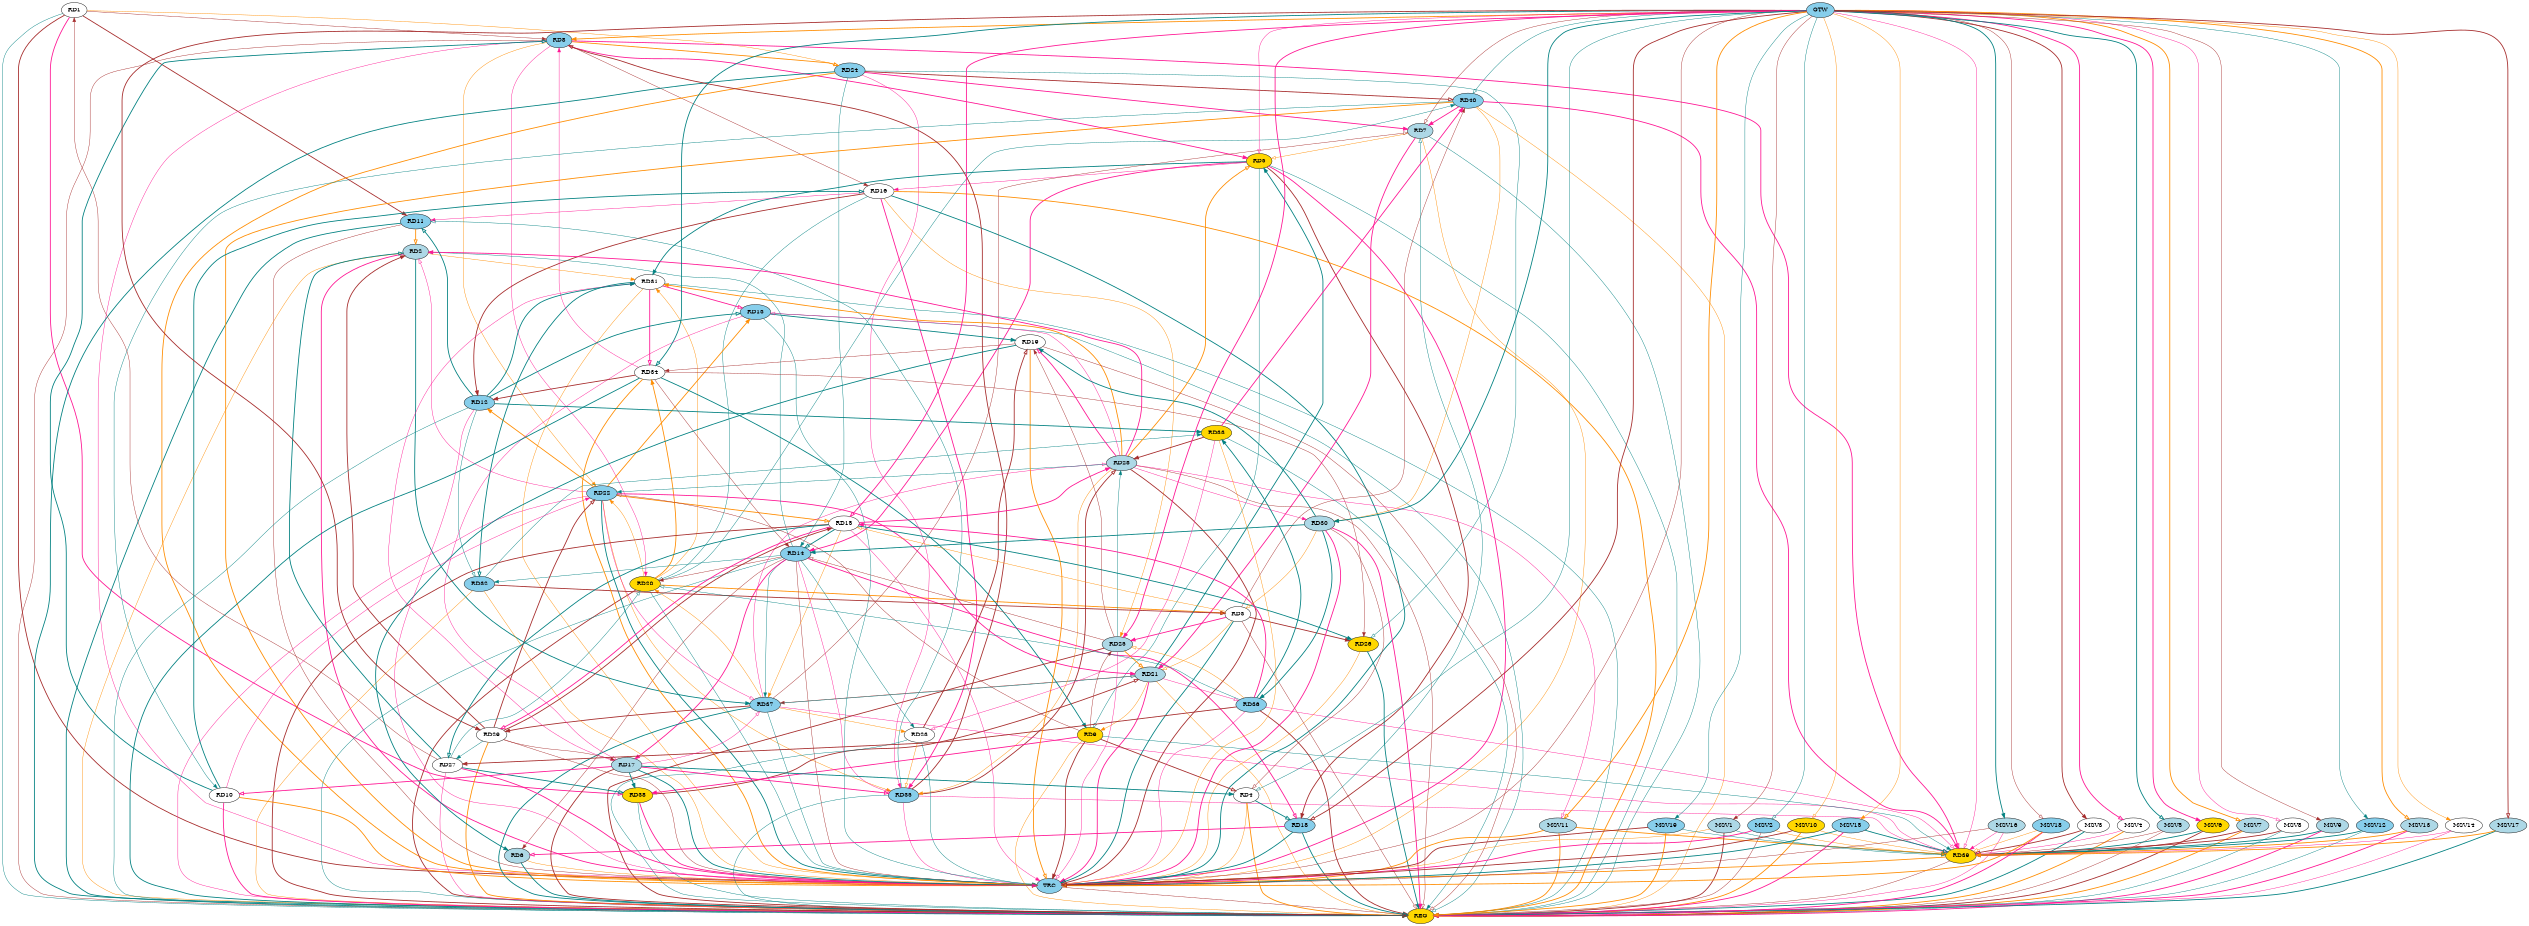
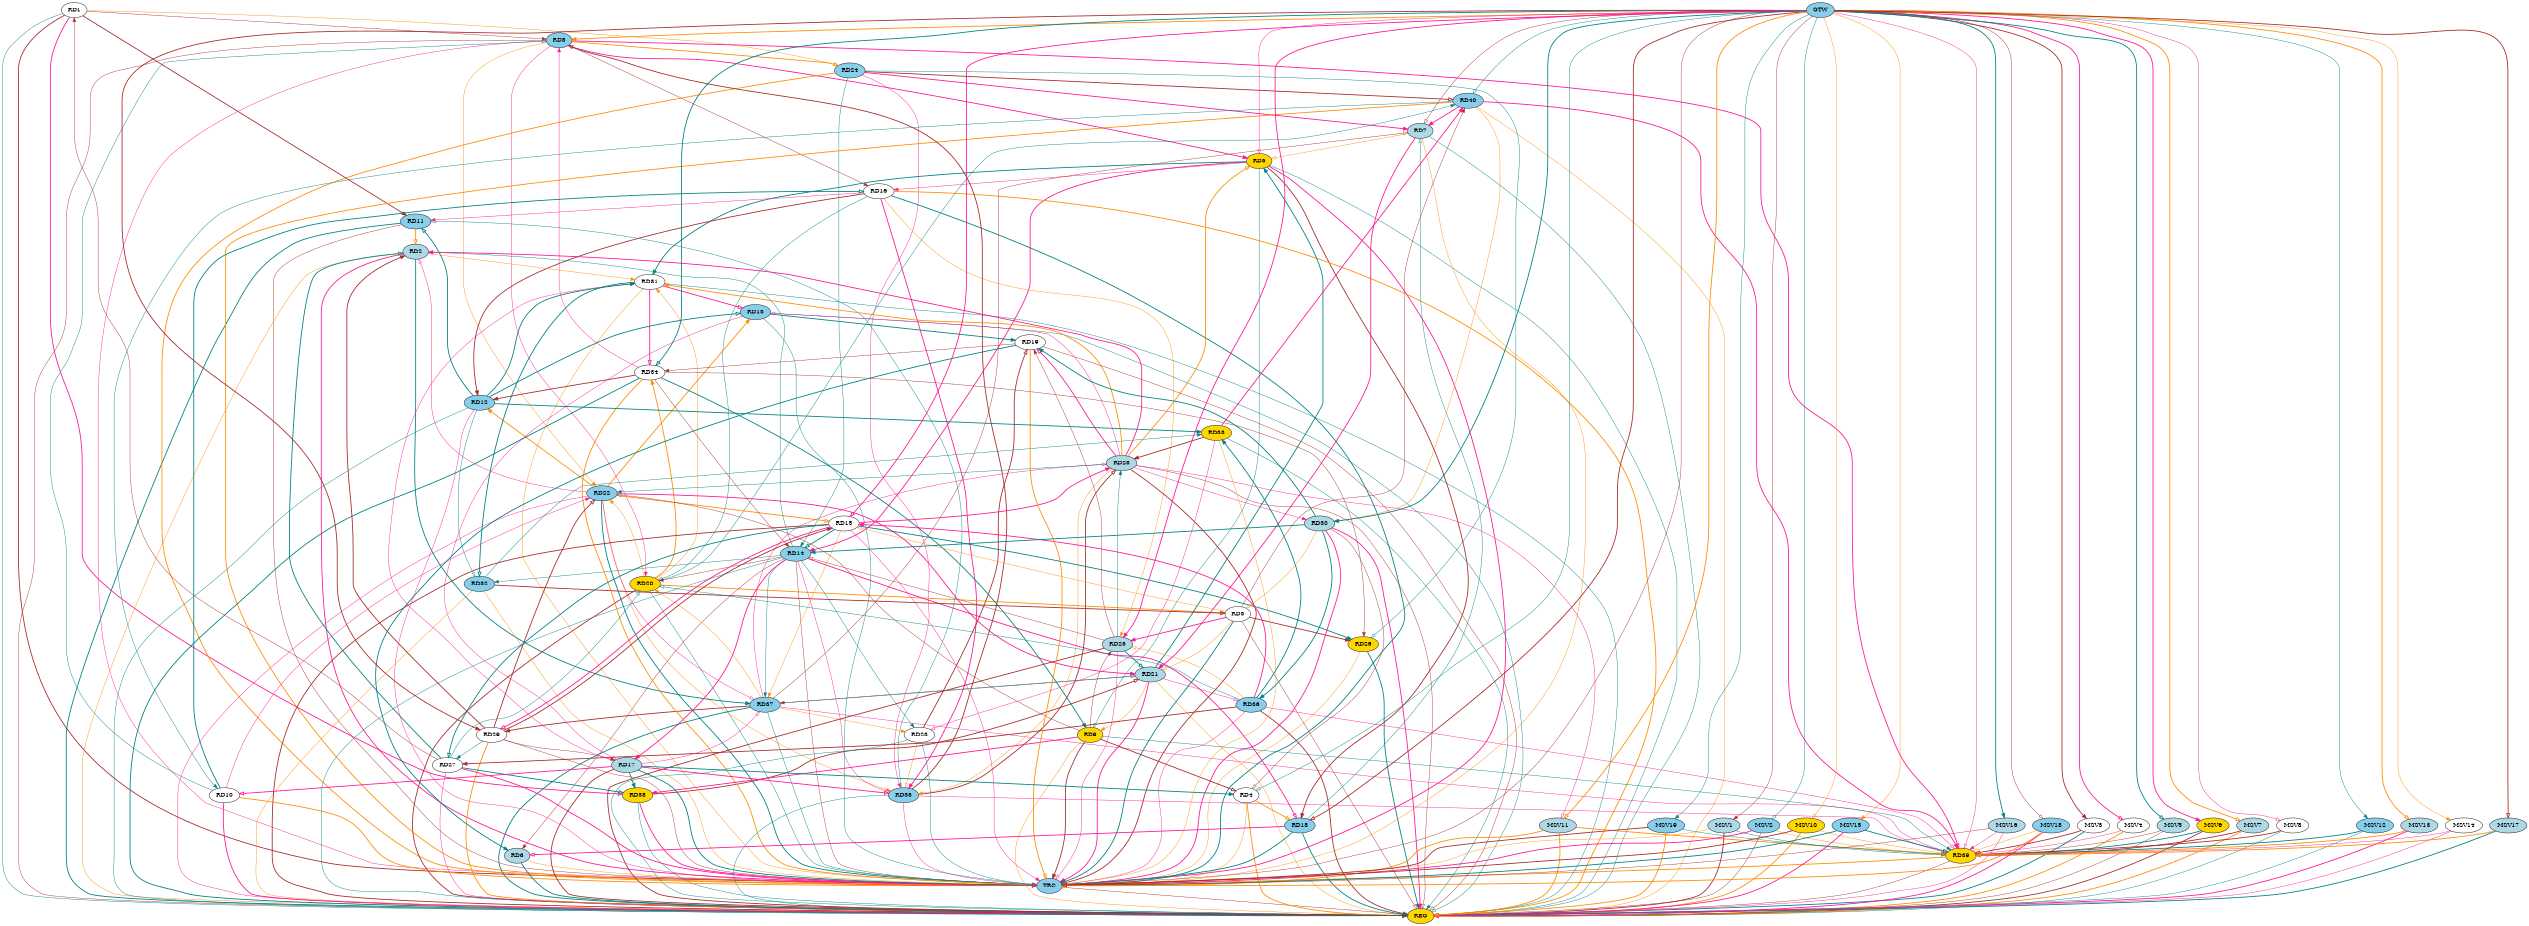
  strict digraph {
    node [fillcolor=skyblue style=filled]
    edge [arrowhead=normal color=teal style=bold]
    n1 [fillcolor=white label=RD1]
    n2 [label=RD8]
    n3 [label=RD11]
    n4 [label=RD24]
    n5 [fillcolor=gold label=RD38]
    n6 [fillcolor=gold label=REG]
    n7 [label=TRC]
    n8 [fillcolor=gold label=RD5]
    n9 [fillcolor=white label=RD16]
    n10 [fillcolor=gold label=RD20]
    n11 [label=RD22]
    n12 [fillcolor=gold label=RD39]
    n13 [fillcolor=lightblue label=RD2]
    n14 [fillcolor=gold label=RD26]
    n15 [label=RD40]
    n16 [label=RD14]
    n17 [fillcolor=lightblue label=RD7]
    n18 [label=RD35]
    n19 [fillcolor=lightblue label=RD21]
    n20 [fillcolor=white label=RD31]
    n21 [label=RD37]
    n22 [label=RD13]
    n23 [label=RD32]
    n24 [fillcolor=white label=RD34]
    n25 [fillcolor=white label=RD23]
    n26 [fillcolor=lightblue label=RD28]
    n27 [fillcolor=white label=RD29]
    n28 [fillcolor=white label=RD3]
    n29 [fillcolor=white label=RD15]
    n30 [fillcolor=lightblue label=RD25]
    n31 [fillcolor=white label=RD27]
    n32 [fillcolor=gold label=RD9]
    n33 [label=RD36]
    n34 [fillcolor=white label=RD19]
    n35 [fillcolor=white label=RD10]
    n36 [fillcolor=lightblue label=RD30]
    n37 [fillcolor=white label=RD4]
    n38 [label=RD18]
    n39 [fillcolor=lightblue label=RD6]
    n40 [fillcolor=lightblue label=RD17]
    n41 [label=RD12]
    n42 [fillcolor=gold label=RD33]
    n43 [fillcolor=lightblue label=MSV11]
    n44 [label=GTW]
    n45 [fillcolor=lightblue label=MSV1]
    n46 [label=MSV2]
    n47 [fillcolor=white label=MSV3]
    n48 [fillcolor=white label=MSV4]
    n49 [fillcolor=lightblue label=MSV5]
    n50 [fillcolor=gold label=MSV6]
    n51 [fillcolor=lightblue label=MSV7]
    n52 [fillcolor=white label=MSV8]
-   n53 [fillcolor=lightblue label=MSV9]
    n54 [fillcolor=gold label=MSV10]
    n55 [label=MSV12]
    n56 [fillcolor=lightblue label=MSV13]
    n57 [fillcolor=white label=MSV14]
    n58 [label=MSV15]
    n59 [fillcolor=lightblue label=MSV16]
    n60 [fillcolor=lightblue label=MSV17]
    n61 [label=MSV18]
    n62 [label=MSV19]
    n1 -> n2 [color=brown style=solid]
    n1 -> n3 [color=brown]
    n1 -> n4 [arrowhead=onormal color=darkorange style=solid]
    n1 -> n5 [arrowhead=onormal color=deeppink]
    n1 -> n6 [arrowhead=onormal style=solid]
    n1 -> n7 [color=brown]
    n2 -> n4 [arrowhead=onormal color=darkorange]
    n2 -> n6 [color=brown style=solid]
    n2 -> n7 [color=deeppink style=solid]
    n2 -> n8 [color=deeppink]
    n2 -> n9 [color=brown style=solid]
    n2 -> n10 [color=deeppink style=solid]
    n2 -> n11 [color=darkorange style=solid]
    n2 -> n12 [arrowhead=onormal color=deeppink]
    n3 -> n6
    n3 -> n7 [color=brown style=solid]
    n3 -> n13 [arrowhead=onormal color=darkorange]
-   n4 -> n6 [arrowhead=onormal]
    n4 -> n7 [color=darkorange]
    n4 -> n14 [arrowhead=onormal style=solid]
    n4 -> n15 [arrowhead=onormal color=brown]
    n4 -> n16 [style=solid]
    n4 -> n17 [color=deeppink]
    n4 -> n18 [color=deeppink style=solid]
    n5 -> n6 [arrowhead=onormal style=solid]
    n5 -> n7 [color=deeppink]
    n5 -> n19 [arrowhead=onormal color=brown]
    n7 -> n6 [color=brown style=solid]
    n8 -> n6 [style=solid]
    n8 -> n7 [arrowhead=onormal color=deeppink]
    n8 -> n9 [color=deeppink style=solid]
    n8 -> n16 [color=deeppink]
    n8 -> n20
    n8 -> n32 [arrowhead=onormal style=solid]
    n8 -> n38 [color=brown]
    n9 -> n3 [color=deeppink style=solid]
    n9 -> n6 [arrowhead=onormal color=darkorange]
    n9 -> n7
    n9 -> n10 [arrowhead=onormal style=solid]
    n9 -> n18 [color=deeppink]
    n9 -> n30 [color=darkorange style=solid]
    n9 -> n41 [color=brown]
    n10 -> n6 [arrowhead=onormal color=brown]
    n10 -> n7 [arrowhead=onormal style=solid]
    n10 -> n11 [color=darkorange style=solid]
    n10 -> n15 [style=solid]
    n10 -> n20 [color=darkorange style=solid]
    n10 -> n24 [color=darkorange]
    n10 -> n28 [color=darkorange]
    n11 -> n6 [color=deeppink style=solid]
    n11 -> n7
    n11 -> n13 [arrowhead=onormal color=deeppink style=solid]
    n11 -> n18 [color=darkorange style=solid]
    n11 -> n19 [color=deeppink]
    n11 -> n21 [arrowhead=onormal color=deeppink style=solid]
    n11 -> n22 [color=darkorange]
    n11 -> n29 [arrowhead=onormal color=darkorange]
    n11 -> n41 [color=darkorange]
    n12 -> n6 [color=brown style=solid]
    n12 -> n7 [arrowhead=onormal color=darkorange]
    n13 -> n6 [color=darkorange style=solid]
    n13 -> n7 [color=deeppink]
    n13 -> n20 [color=darkorange style=solid]
    n13 -> n21
    n14 -> n6
    n14 -> n7 [arrowhead=onormal color=darkorange style=solid]
    n15 -> n6 [color=darkorange style=solid]
    n15 -> n7 [color=darkorange]
    n15 -> n12 [color=deeppink]
    n15 -> n17 [color=deeppink]
    n15 -> n35 [style=solid]
    n15 -> n36 [color=darkorange style=solid]
    n16 -> n6 [style=solid]
    n16 -> n7 [color=brown style=solid]
    n16 -> n10 [color=brown style=solid]
    n16 -> n13 [arrowhead=onormal style=solid]
    n16 -> n18 [arrowhead=onormal color=deeppink style=solid]
    n16 -> n21 [style=solid]
    n16 -> n23 [style=solid]
    n16 -> n25 [style=solid]
    n16 -> n38 [arrowhead=onormal color=deeppink]
    n16 -> n39 [color=brown style=solid]
    n16 -> n40 [color=deeppink]
    n17 -> n6 [style=solid]
    n17 -> n7 [arrowhead=onormal color=darkorange style=solid]
    n17 -> n8 [arrowhead=onormal color=darkorange style=solid]
    n17 -> n19 [color=deeppink]
    n18 -> n2 [arrowhead=onormal color=brown]
    n18 -> n3 [arrowhead=onormal style=solid]
    n18 -> n6 [style=solid]
    n18 -> n7 [arrowhead=onormal color=deeppink style=solid]
    n18 -> n12 [arrowhead=onormal color=deeppink style=solid]
    n18 -> n26 [arrowhead=onormal color=brown]
    n19 -> n6 [arrowhead=onormal color=darkorange style=solid]
    n19 -> n7 [color=deeppink]
    n19 -> n8
    n19 -> n21 [color=brown style=solid]
    n19 -> n32 [color=darkorange style=solid]
    n19 -> n33 [arrowhead=onormal color=deeppink style=solid]
    n20 -> n6 [arrowhead=onormal style=solid]
    n20 -> n7 [color=darkorange style=solid]
    n20 -> n22 [arrowhead=onormal color=deeppink]
    n20 -> n23 [arrowhead=onormal]
    n20 -> n24 [arrowhead=onormal color=deeppink]
    n21 -> n6 [arrowhead=onormal]
    n21 -> n7 [arrowhead=onormal style=solid]
    n21 -> n10 [color=darkorange style=solid]
    n21 -> n12 [arrowhead=onormal color=deeppink style=solid]
    n21 -> n17 [arrowhead=onormal color=brown style=solid]
    n21 -> n19 [arrowhead=onormal style=solid]
    n21 -> n25 [color=darkorange style=solid]
    n21 -> n26 [arrowhead=onormal color=deeppink style=solid]
    n21 -> n27 [color=brown]
    n22 -> n6 [arrowhead=onormal style=solid]
    n22 -> n7 [style=solid]
    n22 -> n34
    n22 -> n40 [arrowhead=onormal color=deeppink style=solid]
    n23 -> n6 [color=darkorange style=solid]
    n23 -> n7 [arrowhead=onormal color=darkorange style=solid]
    n23 -> n28 [arrowhead=onormal color=brown]
    n23 -> n42 [style=solid]
    n24 -> n2 [color=deeppink style=solid]
    n24 -> n6 [arrowhead=onormal]
    n24 -> n7 [color=darkorange]
    n24 -> n14 [color=brown style=solid]
    n24 -> n16 [color=brown style=solid]
    n24 -> n32
    n24 -> n41 [color=brown]
    n25 -> n6 [arrowhead=onormal style=solid]
    n25 -> n7 [arrowhead=onormal style=solid]
    n25 -> n18 [arrowhead=onormal color=darkorange style=solid]
    n25 -> n34 [arrowhead=onormal color=brown]
    n26 -> n6 [arrowhead=onormal color=brown style=solid]
    n26 -> n7 [arrowhead=onormal color=brown]
    n26 -> n8 [arrowhead=onormal color=darkorange]
    n26 -> n11 [style=solid]
    n26 -> n13 [color=deeppink]
    n26 -> n18 [color=darkorange style=solid]
    n26 -> n20 [color=darkorange]
    n26 -> n22 [arrowhead=onormal color=deeppink style=solid]
    n26 -> n34 [arrowhead=onormal color=deeppink]
    n26 -> n36 [color=deeppink style=solid]
    n26 -> n43 [arrowhead=onormal color=deeppink style=solid]
    n27 -> n6 [arrowhead=onormal color=darkorange]
    n27 -> n7 [color=brown style=solid]
    n27 -> n11 [arrowhead=onormal color=brown]
    n27 -> n13 [color=brown]
    n27 -> n29 [color=brown]
    n27 -> n31 [style=solid]
    n27 -> n40 [color=brown style=solid]
    n28 -> n6 [arrowhead=onormal color=brown style=solid]
    n28 -> n7 [arrowhead=onormal]
    n28 -> n14 [color=brown]
    n28 -> n15 [color=brown style=solid]
    n28 -> n19 [arrowhead=onormal color=darkorange style=solid]
    n28 -> n29 [arrowhead=onormal color=darkorange style=solid]
    n28 -> n30 [color=deeppink]
    n29 -> n6 [arrowhead=onormal color=brown]
    n29 -> n7 [color=deeppink style=solid]
    n29 -> n14
    n29 -> n16 [arrowhead=onormal]
    n29 -> n21 [color=darkorange style=solid]
    n29 -> n26 [color=deeppink]
    n29 -> n27 [arrowhead=onormal color=deeppink]
    n29 -> n31 [arrowhead=onormal]
    n30 -> n6 [arrowhead=onormal color=brown]
    n30 -> n7 [arrowhead=onormal color=deeppink style=solid]
    n30 -> n16 [arrowhead=onormal color=brown style=solid]
-   n30 -> n19 [arrowhead=onormal color=darkorange]
+   n30 -> n19 [arrowhead=onormal]
    n30 -> n26 [style=solid]
    n30 -> n34 [color=brown style=solid]
    n31 -> n1 [color=brown style=solid]
    n31 -> n5 [arrowhead=onormal]
    n31 -> n6 [color=deeppink style=solid]
    n31 -> n7 [color=deeppink]
    n31 -> n10 [arrowhead=onormal style=solid]
    n31 -> n13 [arrowhead=onormal]
    n32 -> n5 [color=deeppink]
    n32 -> n6 [arrowhead=onormal color=darkorange style=solid]
    n32 -> n7 [color=brown]
    n32 -> n11 [arrowhead=onormal color=brown style=solid]
    n32 -> n12 [style=solid]
    n32 -> n30 [color=brown style=solid]
    n32 -> n37 [arrowhead=onormal color=brown]
    n33 -> n6 [arrowhead=onormal color=brown]
    n33 -> n7 [color=deeppink style=solid]
    n33 -> n10 [arrowhead=onormal style=solid]
    n33 -> n12 [arrowhead=onormal color=deeppink style=solid]
    n33 -> n29 [color=deeppink]
    n33 -> n30 [arrowhead=onormal color=darkorange style=solid]
    n33 -> n31 [color=brown]
    n33 -> n42
    n34 -> n6 [arrowhead=onormal color=brown style=solid]
    n34 -> n7 [arrowhead=onormal color=darkorange]
    n34 -> n24 [color=brown style=solid]
    n34 -> n39
-   n35 -> n2 [arrowhead=onormal]
+   n35 -> n2 [arrowhead=onormal style=solid]
    n35 -> n6 [color=deeppink]
    n35 -> n7 [arrowhead=onormal color=darkorange]
    n35 -> n9 [arrowhead=onormal]
    n35 -> n11 [color=deeppink style=solid]
    n36 -> n6 [color=deeppink]
    n36 -> n7 [arrowhead=onormal color=deeppink]
    n36 -> n16
    n36 -> n28 [arrowhead=onormal color=darkorange style=solid]
    n36 -> n33
    n36 -> n34
    n36 -> n37 [arrowhead=onormal color=brown style=solid]
    n37 -> n6 [arrowhead=onormal color=darkorange]
    n37 -> n7 [arrowhead=onormal color=darkorange style=solid]
-   n37 -> n38 [arrowhead=onormal]
+   n37 -> n38 [arrowhead=onormal color=darkorange]
    n38 -> n6 [arrowhead=onormal]
    n38 -> n7 [arrowhead=onormal]
    n38 -> n17 [arrowhead=onormal style=solid]
    n38 -> n39 [arrowhead=onormal color=deeppink]
    n39 -> n6 [arrowhead=onormal]
    n39 -> n7 [color=darkorange style=solid]
    n40 -> n5
    n40 -> n6 [color=brown]
    n40 -> n7 [arrowhead=onormal]
    n40 -> n18 [arrowhead=onormal color=deeppink]
    n40 -> n20 [color=deeppink style=solid]
    n40 -> n21 [arrowhead=onormal color=deeppink style=solid]
    n40 -> n35 [arrowhead=onormal color=deeppink]
    n40 -> n37
    n41 -> n3 [arrowhead=onormal]
    n41 -> n6 [arrowhead=onormal style=solid]
    n41 -> n7 [color=deeppink style=solid]
    n41 -> n20
    n41 -> n22 [arrowhead=onormal]
    n41 -> n23 [arrowhead=onormal style=solid]
    n41 -> n42
    n42 -> n6 [style=solid]
    n42 -> n7 [arrowhead=onormal color=darkorange style=solid]
    n42 -> n15 [color=deeppink]
    n42 -> n25 [arrowhead=onormal color=deeppink style=solid]
    n42 -> n26 [color=brown]
    n43 -> n6 [color=darkorange]
    n43 -> n7 [color=darkorange]
    n43 -> n12 [color=darkorange]
    n44 -> n2 [color=darkorange]
    n44 -> n7 [color=brown style=solid]
    n44 -> n8 [arrowhead=onormal color=deeppink style=solid]
    n44 -> n12 [arrowhead=onormal color=deeppink style=solid]
    n44 -> n15 [arrowhead=onormal style=solid]
    n44 -> n17 [arrowhead=onormal color=brown style=solid]
    n44 -> n24 [arrowhead=onormal]
    n44 -> n27 [color=brown]
    n44 -> n29 [arrowhead=onormal color=deeppink]
    n44 -> n30 [color=deeppink]
    n44 -> n36
    n44 -> n37 [arrowhead=onormal style=solid]
    n44 -> n38 [arrowhead=onormal color=brown]
    n44 -> n43 [arrowhead=onormal color=darkorange]
    n44 -> n45 [color=brown style=solid]
    n44 -> n46 [arrowhead=onormal style=solid]
    n44 -> n47 [color=brown]
    n44 -> n48 [arrowhead=onormal color=deeppink]
    n44 -> n49 [arrowhead=onormal]
    n44 -> n50 [color=deeppink]
    n44 -> n51 [arrowhead=onormal color=darkorange]
    n44 -> n52 [arrowhead=onormal color=deeppink style=solid]
-   n44 -> n53 [color=brown style=solid]
    n44 -> n54 [arrowhead=onormal color=darkorange style=solid]
    n44 -> n55 [style=solid]
    n44 -> n56 [arrowhead=onormal color=darkorange]
    n44 -> n57 [color=darkorange style=solid]
    n44 -> n58 [color=darkorange style=solid]
    n44 -> n59
    n44 -> n60 [arrowhead=onormal color=brown]
    n44 -> n61 [arrowhead=onormal color=brown style=solid]
    n44 -> n62 [style=solid]
    n45 -> n6 [arrowhead=onormal color=brown]
    n45 -> n7 [arrowhead=onormal color=darkorange style=solid]
    n45 -> n12 [arrowhead=onormal style=solid]
    n46 -> n6 [arrowhead=onormal color=brown style=solid]
    n46 -> n7 [arrowhead=onormal color=deeppink]
    n46 -> n12 [color=darkorange style=solid]
    n47 -> n6
    n47 -> n12 [arrowhead=onormal color=brown]
    n48 -> n6 [color=darkorange]
    n48 -> n12 [color=deeppink style=solid]
    n49 -> n6 [color=brown style=solid]
    n49 -> n12 [color=brown style=solid]
    n50 -> n6 [arrowhead=onormal color=brown]
    n50 -> n12
    n51 -> n6 [arrowhead=onormal color=darkorange]
    n51 -> n12 [arrowhead=onormal color=brown]
    n52 -> n6 [style=solid]
    n52 -> n12 [arrowhead=onormal color=brown]
-   n53 -> n6 [arrowhead=onormal color=deeppink]
-   n53 -> n12 [arrowhead=onormal]
    n54 -> n6 [color=darkorange]
    n54 -> n7 [color=brown]
    n54 -> n12 [color=darkorange style=solid]
    n55 -> n6 [arrowhead=onormal style=solid]
    n55 -> n12
    n56 -> n6 [arrowhead=onormal color=deeppink]
    n56 -> n12 [arrowhead=onormal color=darkorange]
    n57 -> n6 [color=deeppink style=solid]
    n57 -> n12 [color=deeppink style=solid]
    n58 -> n6 [arrowhead=onormal color=deeppink]
    n58 -> n7
    n58 -> n12 [arrowhead=onormal]
    n59 -> n6 [color=deeppink style=solid]
    n59 -> n7 [color=brown style=solid]
    n59 -> n12 [color=deeppink style=solid]
    n60 -> n6 [arrowhead=onormal]
    n60 -> n12 [color=darkorange]
    n61 -> n6 [arrowhead=onormal color=deeppink]
    n61 -> n7 [color=darkorange]
    n61 -> n12 [arrowhead=onormal color=darkorange style=solid]
    n62 -> n6 [color=darkorange]
    n62 -> n7 [arrowhead=onormal color=brown]
    n62 -> n12 [arrowhead=onormal style=solid]
  }
